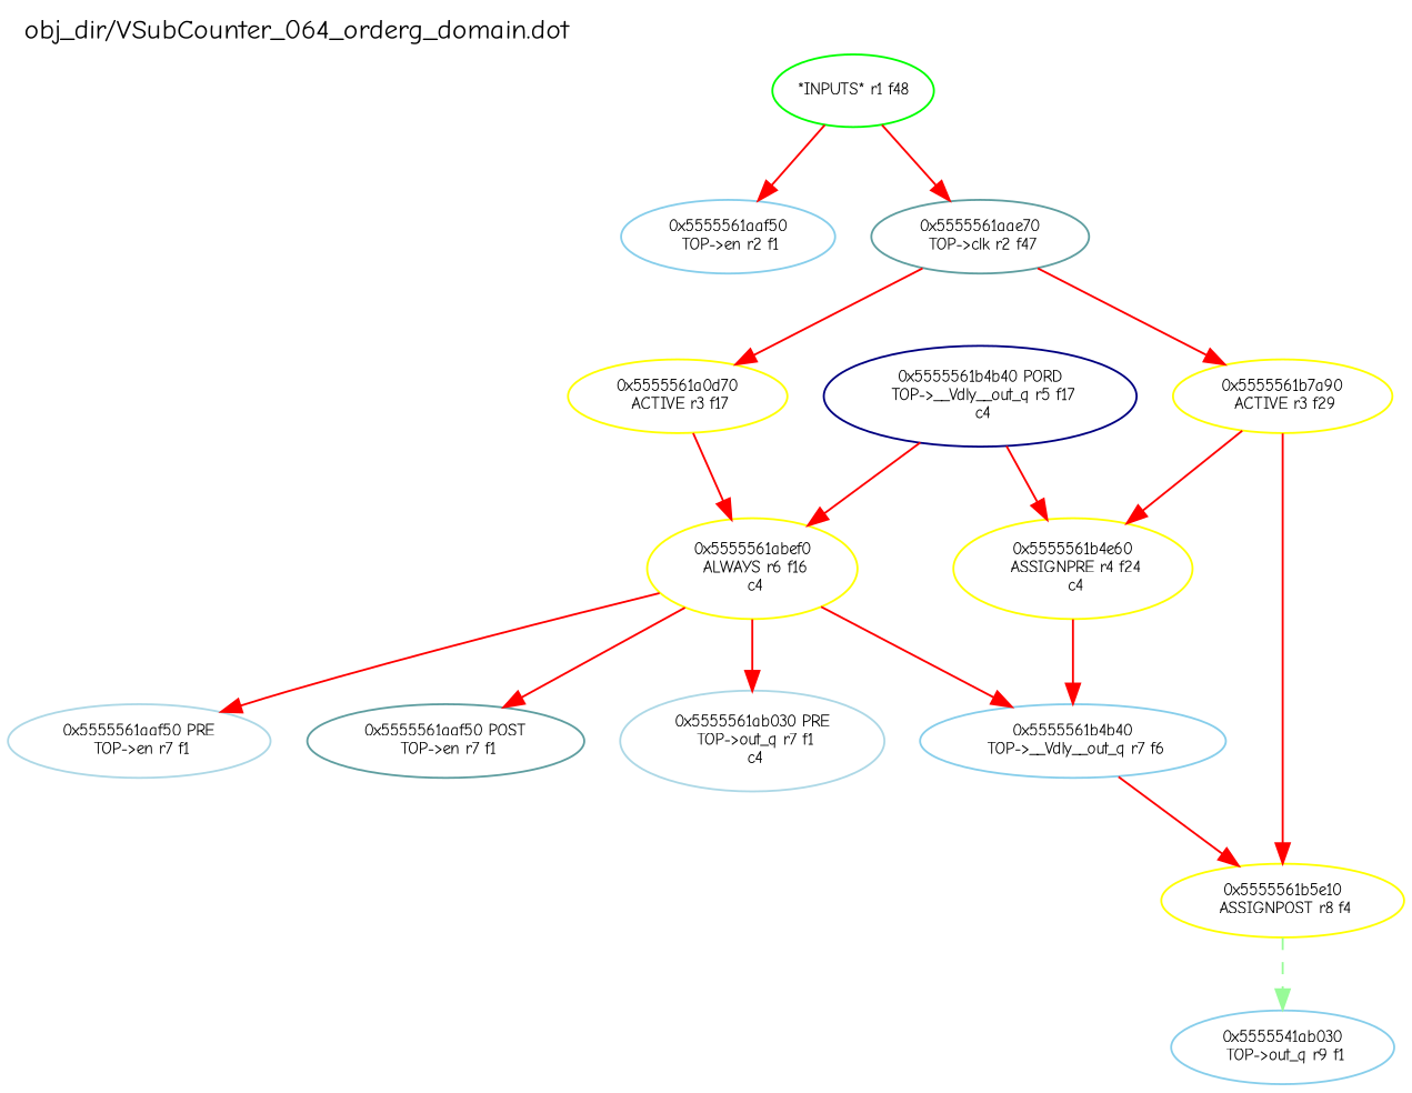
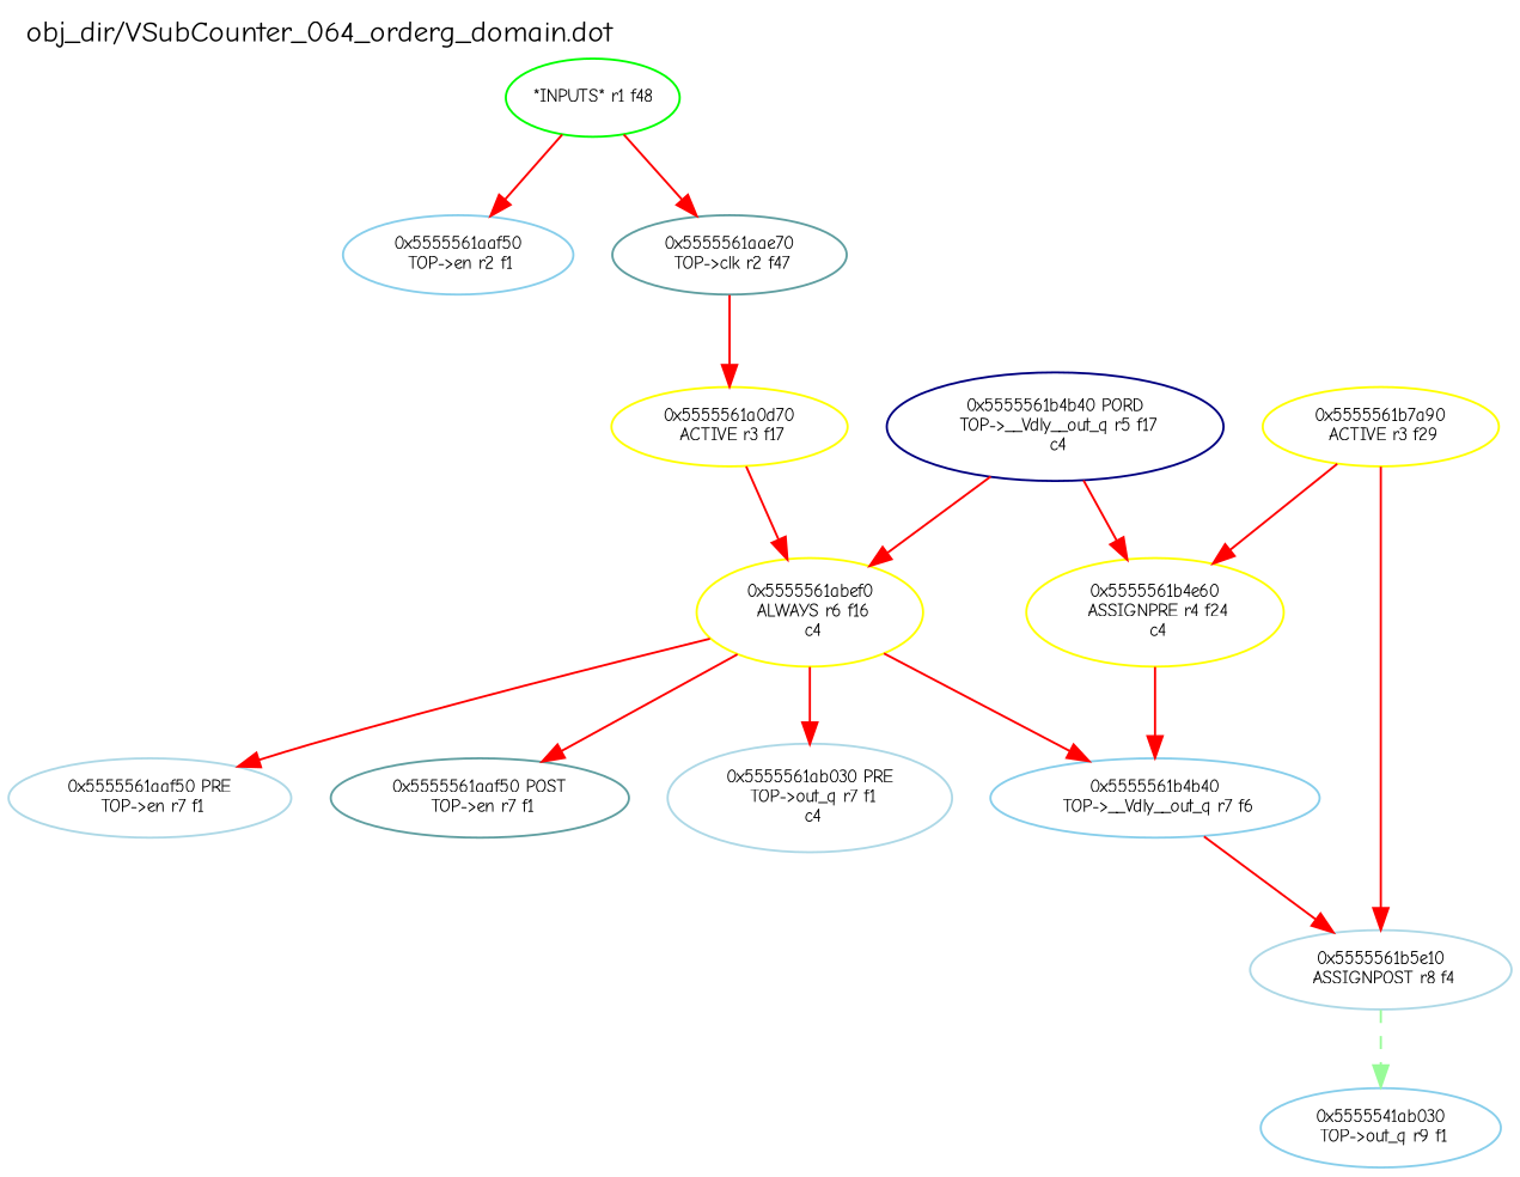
  digraph {
    fontname="Comic Neue"
    label="obj_dir/VSubCounter_064_orderg_domain.dot"
    labeljust=l
    labelloc=t
    rankdir=TB
    node [color=yellow fontname="Comic Neue" fontsize=8]
    edge [color=red fontname="Comic Neue" fontsize=8 weight=32]
    n1 [color=green label="*INPUTS* r1 f48"]
    n2 [color=skyblue label="0x5555561aaf50\n TOP->en r2 f1"]
    n3 [color=CadetBlue label="0x5555561aae70\n TOP->clk r2 f47"]
    n4 [label="0x5555561a0d70\n ACTIVE r3 f17"]
    n5 [label="0x5555561b7a90\n ACTIVE r3 f29"]
    n6 [label="0x5555561abef0\n ALWAYS r6 f16\n c4"]
    n7 [label="0x5555561b4e60\n ASSIGNPRE r4 f24\n c4"]
-   n8 [label="0x5555561b5e10\n ASSIGNPOST r8 f4"]
+   n8 [color=lightblue label="0x5555561b5e10\n ASSIGNPOST r8 f4"]
    n9 [color=skyblue label="0x5555561b4b40\n TOP->__Vdly__out_q r7 f6"]
    n10 [color=lightblue label="0x5555561aaf50 PRE\n TOP->en r7 f1"]
    n11 [color=CadetBlue label="0x5555561aaf50 POST\n TOP->en r7 f1"]
    n12 [color=lightblue label="0x5555561ab030 PRE\n TOP->out_q r7 f1\n c4"]
    n13 [color=skyblue label="0x5555541ab030\n TOP->out_q r9 f1"]
    n14 [color=NavyBlue label="0x5555561b4b40 PORD\n TOP->__Vdly__out_q r5 f17\n c4"]
    n1 -> n2 [weight=1]
    n1 -> n3 [weight=1]
    n3 -> n4 [weight=8]
-   n3 -> n5 [weight=8]
    n4 -> n6
    n5 -> n7
    n5 -> n8
    n6 -> n9
    n6 -> n10
    n6 -> n11 [weight=2]
    n6 -> n12
    n7 -> n9
    n8 -> n13 [color=PaleGreen style=dashed weight=1]
    n9 -> n8 [weight=8]
    n14 -> n6
    n14 -> n7
  }
